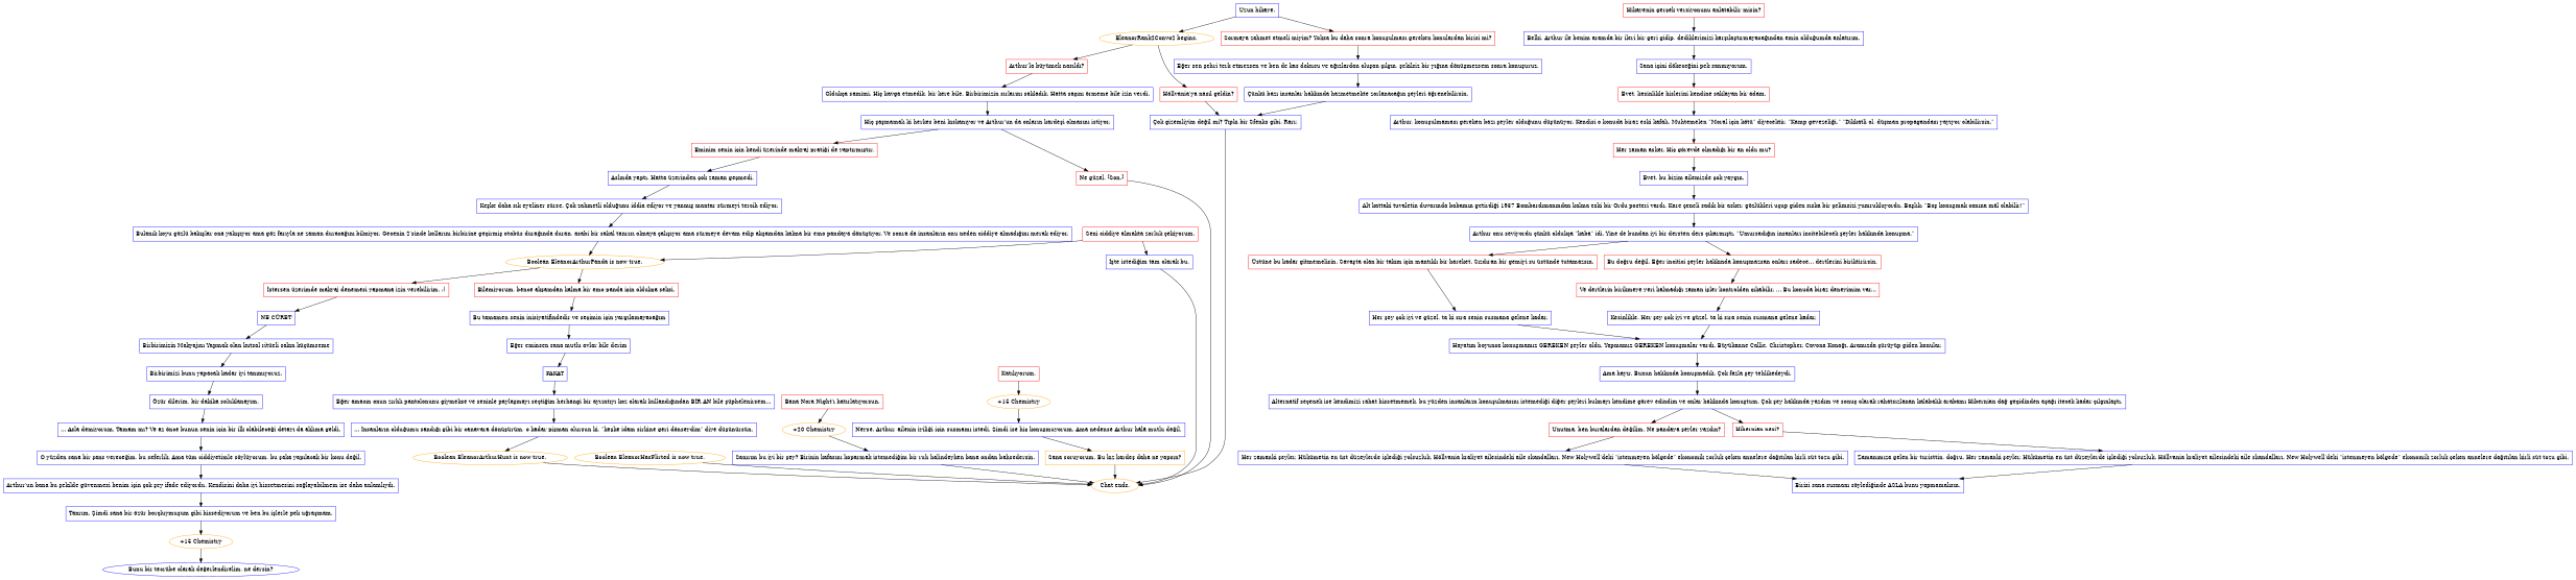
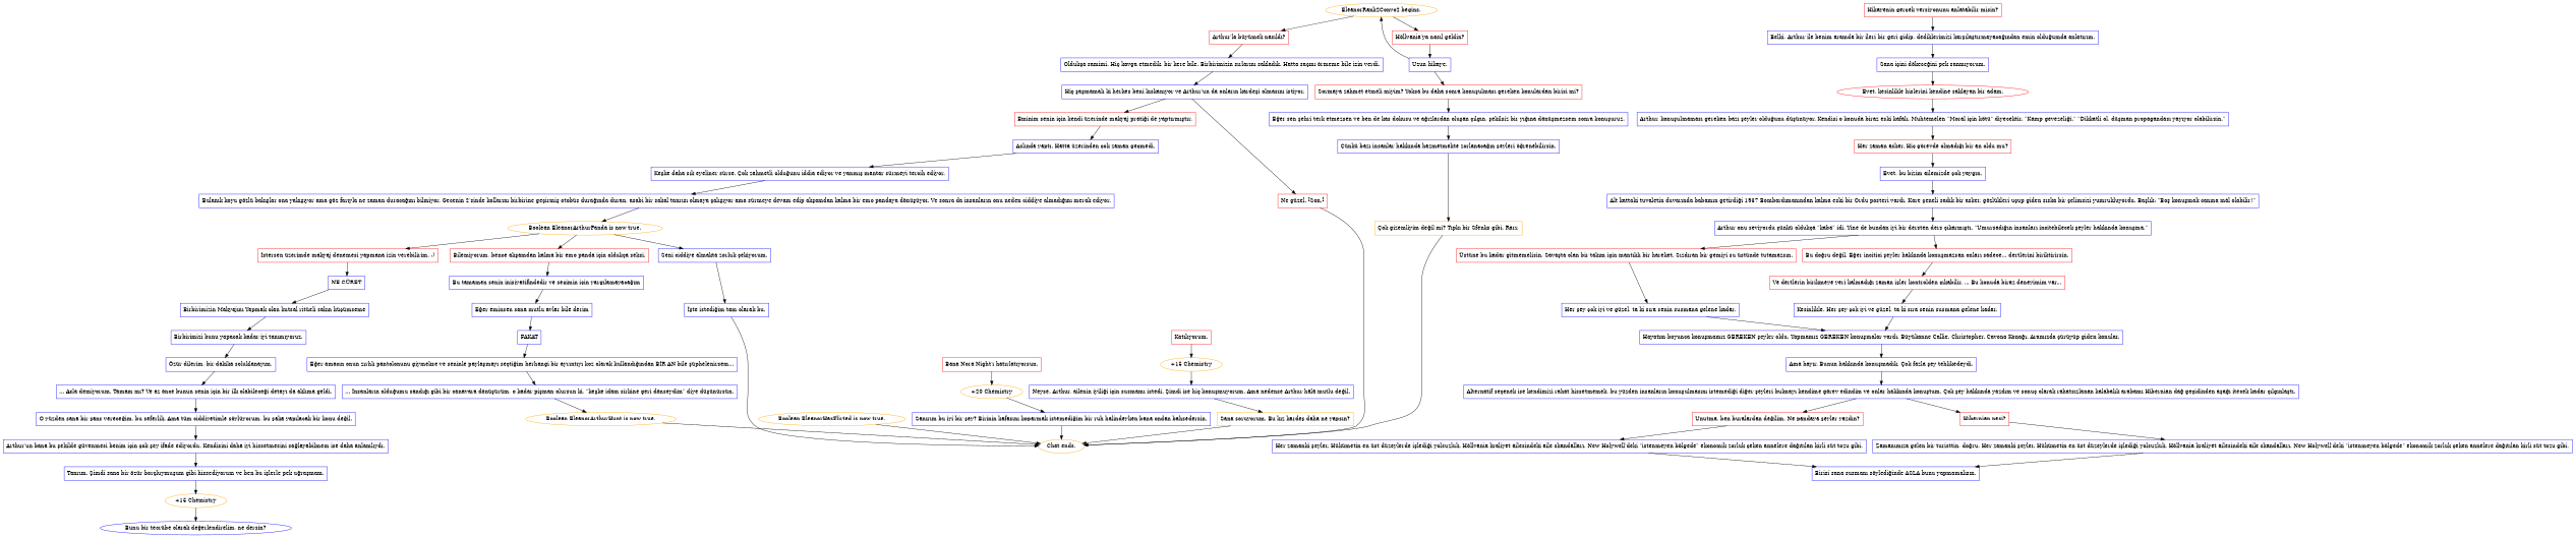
  digraph {
    node [color=blue shape=box]
    "EleanorRank2Convo2 begins." [color=orange shape=""]
    n2 [color=red label="Höllvania'ya nasıl geldin?"]
    n3 [color=red label="Arthur'la büyümek nasıldı?"]
    n4 [label="Uzun hikaye."]
    n5 [label="Oldukça samimi. Hiç kavga etmedik, bir kere bile. Birbirimizin sırlarını sakladık. Hatta saçını örmeme bile izin verdi."]
    n6 [color=red label="Sormaya zahmet etmeli miyim? Yoksa bu daha sonra konuşulması gereken konulardan birisi mi?"]
    n7 [label="Hiç şaşmamalı ki herkes beni kıskanıyor ve Arthur'un da onların kardeşi olmasını istiyor."]
    n8 [label="Eğer sen şehri terk etmezsen ve ben de kas dokusu ve ağızlardan oluşan çılgın, şekilsiz bir yığına dönüşmezsem sonra konuşuruz."]
    n9 [color=red label="Hikayenin gerçek versiyonunu anlatabilir misin?"]
    n10 [label="Belki, Arthur ile benim aramda bir ileri bir geri gidip, dediklerimizi karşılaştırmayacağından emin olduğumda anlatırım."]
    n11 [color=red label="Eminim senin için kendi üzerinde makyaj pratiği de yaptırmıştır."]
    n12 [color=red label="Ne güzel. [Son.]"]
    n13 [label="Çünkü bazı insanlar hakkında hazmetmekte zorlanacağın şeyleri öğrenebilirsin."]
    n14 [label="Sana içini dökeceğini pek sanmıyorum."]
    n15 [label="Aslında yaptı. Hatta üzerinden çok zaman geçmedi."]
    "Chat ends." [color=orange shape=""]
-   n17 [label="Çok gizemliyim değil mi? Tıpkı bir Sfenks gibi. Rarr."]
-   n18 [color=red label="Evet, kesinlikle hislerini kendine saklayan bir adam."]
+   n17 [color=orange label="Çok gizemliyim değil mi? Tıpkı bir Sfenks gibi. Rarr."]
+   n18 [color=red label="Evet, kesinlikle hislerini kendine saklayan bir adam." shape=ellipse]
    n19 [label="Keşke daha sık eyeliner sürse. Çok zahmetli olduğunu iddia ediyor ve yanmış mantar sürmeyi tercih ediyor."]
    n20 [label="Arthur, konuşulmaması gereken bazı şeyler olduğunu düşünüyor. Kendisi o konuda biraz eski kafalı. Muhtemelen \"Moral için kötü\" diyecektir. \"Kamp gevezeliği.\" \"Dikkatli ol, düşman propagandası yayıyor olabilirsin.\""]
    n21 [label="Bulanık koyu gözlü bakışlar ona yakışıyor ama göz farıyla ne zaman duracağını bilmiyor. Gecenin 2'sinde kollarını birbirine geçirmiş otobüs durağında duran, asabi bir sakal tanrısı olmaya çalışıyor ama sürmeye devam edip akşamdan kalma bir emo pandaya dönüşüyor. Ve sonra da insanların onu neden ciddiye almadığını merak ediyor."]
    n22 [color=red label="Her zaman asker. Hiç görevde olmadığı bir an oldu mu?"]
    n23 [color=orange label="Boolean EleanorArthurPanda is now true." shape=""]
    n24 [label="Evet, bu bizim ailemizde çok yaygın."]
    n25 [color=red label="Bilemiyorum, bence akşamdan kalma bir emo panda için oldukça seksi."]
    n26 [color=red label="İstersen üzerimde makyaj denemesi yapmana izin verebilirim. ;)"]
-   n27 [color=red label="Seni ciddiye almakta zorluk çekiyorum."]
+   n27 [label="Seni ciddiye almakta zorluk çekiyorum."]
    n28 [label="Alt kattaki tuvaletin duvarında babamın getirdiği 1937 Bombardımanından kalma eski bir Ordu posteri vardı. Kare çeneli sadık bir asker, gözlükleri uçup giden sıska bir çelimsizi yumrukluyordu. Başlık: \"Boş konuşmak canına mâl olabilir!\""]
    n29 [label="Bu tamamen senin inisiyatifindedir ve seçimin için yargılamayacağım"]
    n30 [label="NE CÜRET"]
    n31 [label="İşte istediğim tam olarak bu."]
    n32 [label="Arthur onu seviyordu çünkü oldukça \"kaba\" idi. Yine de bundan iyi bir dersten ders çıkarmıştı. \"Umursadığın insanları incitebilecek şeyler hakkında konuşma.\""]
    n33 [label="Eğer eminsen sana mutlu avlar bile derim"]
    n34 [label="Birbirimizin Makyajını Yapmak olan kutsal ritüeli sakın küçümseme"]
    n35 [color=red label="Üstüne bu kadar gitmemelisin. Savaşta olan bir takım için mantıklı bir hareket. Sızdıran bir gemiyi su üstünde tutamazsın."]
    n36 [color=red label="Bu doğru değil. Eğer incitici şeyler hakkında konuşmazsan onları sadece... dertlerini biriktirirsin."]
    n37 [label=FAKAT]
    n38 [label="Birbirimizi bunu yapacak kadar iyi tanımıyoruz."]
    n39 [label="Her şey çok iyi ve güzel, ta ki sıra senin susmana gelene kadar."]
    n40 [color=red label="Ve dertlerin birikmeye yeri kalmadığı zaman işler kontrolden çıkabilir. ... Bu konuda biraz deneyimim var..."]
    n41 [label="Eğer amacın onun zırhlı pantolonunu giymekse ve seninle paylaşmayı seçtiğim herhangi bir ayrıntıyı koz olarak kullandığından BİR AN bile şüphelenirsem..."]
    n42 [label="Özür dilerim, bir dakika soluklanayım."]
    n43 [label="Hayatım boyunca konuşmamız GEREKEN şeyler oldu. Yapmamız GEREKEN konuşmalar vardı. Büyükanne Callie. Christopher. Cavona Konağı. Aramızda çürüyüp giden konular."]
    n44 [label="Kesinlikle. Her şey çok iyi ve güzel, ta ki sıra senin susmana gelene kadar."]
    n45 [label="... İnsanların olduğumu sandığı gibi bir canavara dönüşürüm, o kadar pişman olursun ki, \"keşke idam sirkine geri dönseydim\" diye düşünürsün."]
    n46 [label="... Asla demiyorum. Tamam mı? Ve az önce bunun senin için bir ilk olabileceği detayı da aklıma geldi."]
    n47 [label="Ama hayır. Bunun hakkında konuşmadık. Çok fazla şey tehlikedeydi."]
    n48 [color=orange label="Boolean EleanorArthurHunt is now true." shape=""]
    n49 [label="O yüzden sana bir şans vereceğim, bu seferlik. Ama tüm ciddiyetimle söylüyorum, bu şaka yapılacak bir konu değil."]
    n50 [label="Alternatif seçenek ise kendimizi rahat hissetmemek, bu yüzden insanların konuşulmasını istemediği diğer şeyleri bulmayı kendime görev edindim ve onlar hakkında konuştum. Çok şey hakkında yazdım ve sonuç olarak rahatsızlanan kalabalık arabamı Hibernian dağ geçidinden aşağı itecek kadar çılgınlaştı."]
    n51 [label="Arthur'un bana bu şekilde güvenmesi benim için çok şey ifade ediyordu. Kendisini daha iyi hissetmesini sağlayabilmem ise daha anlamlıydı."]
    n52 [color=red label="Unutma, ben buralardan değilim. Ne pandaya şeyler yazdın?"]
    n53 [color=red label="Hibernian nesi?"]
    n54 [label="Tanrım. Şimdi sana bir özür borçluymuşum gibi hissediyorum ve ben bu işlerle pek uğraşmam."]
    n55 [label="Her zamanki şeyler. Hükümetin en üst düzeylerde işlediği yolsuzluk. Höllvania kraliyet ailesindeki aile skandalları. New Holywell'deki \"istenmeyen bölgede\" ekonomik zorluk çeken annelere dağıtılan kirli süt tozu gibi."]
    n56 [label="Zamanımıza gelen bir turisttin, doğru. Her zamanki şeyler. Hükümetin en üst düzeylerde işlediği yolsuzluk. Höllvania kraliyet ailesindeki aile skandalları. New Holywell'deki \"istenmeyen bölgede\" ekonomik zorluk çeken annelere dağıtılan kirli süt tozu gibi."]
    n57 [color=orange label="+15 Chemistry" shape=""]
    n58 [label="Birisi sana susmanı söylediğinde ASLA bunu yapmamalısın."]
    n59 [label="Bunu bir tecrübe olarak değerlendirelim, ne dersin?" shape=ellipse]
    n60 [color=red label="Bana Nora Night'ı hatırlatıyorsun."]
    n61 [color=orange label="+20 Chemistry" shape=""]
    n62 [color=red label="Katılıyorum."]
    n63 [color=orange label="+15 Chemistry" shape=""]
    n64 [color=orange label="Boolean EleanorHasFlirted is now true." shape=""]
    n65 [label="Sanırım bu iyi bir şey? Birinin kafasını koparmak istemediğim bir ruh halindeyken bana ondan bahsedersin."]
    n66 [label="Neyse. Arthur, ailenin iyiliği için susmamı istedi. Şimdi ise hiç konuşmuyorum. Ama nedense Arthur hâlâ mutlu değil."]
    n67 [color=orange label="Sana soruyorum. Bu kız kardeş daha ne yapsın?"]
    "EleanorRank2Convo2 begins." -> n2
    "EleanorRank2Convo2 begins." -> n3
-   n2 -> n17
+   n2 -> n4
    n3 -> n5
    n4 -> "EleanorRank2Convo2 begins."
    n4 -> n6
    n5 -> n7
    n6 -> n8
    n7 -> n11
    n7 -> n12
    n8 -> n13
    n9 -> n10
    n10 -> n14
    n11 -> n15
    n12 -> "Chat ends."
    n13 -> n17
    n14 -> n18
    n15 -> n19
    n17 -> "Chat ends."
    n18 -> n20
    n19 -> n21
    n20 -> n22
    n21 -> n23
    n22 -> n24
    n23 -> n25
    n23 -> n26
-   n27 -> n23
+   n23 -> n27
    n24 -> n28
    n25 -> n29
    n26 -> n30
    n27 -> n31
    n28 -> n32
    n29 -> n33
    n30 -> n34
    n31 -> "Chat ends."
    n32 -> n35
    n32 -> n36
    n33 -> n37
    n34 -> n38
    n35 -> n39
    n36 -> n40
    n37 -> n41
    n38 -> n42
    n39 -> n43
    n40 -> n44
    n41 -> n45
    n42 -> n46
    n43 -> n47
    n44 -> n43
    n45 -> n48
    n46 -> n49
    n47 -> n50
    n48 -> "Chat ends."
    n49 -> n51
    n50 -> n52
    n50 -> n53
    n51 -> n54
    n52 -> n55
    n53 -> n56
    n54 -> n57
    n55 -> n58
    n56 -> n58
    n57 -> n59
    n60 -> n61
    n61 -> n65
    n62 -> n63
    n63 -> n66
    n64 -> "Chat ends."
    n65 -> "Chat ends."
    n66 -> n67
    n67 -> "Chat ends."
  }
